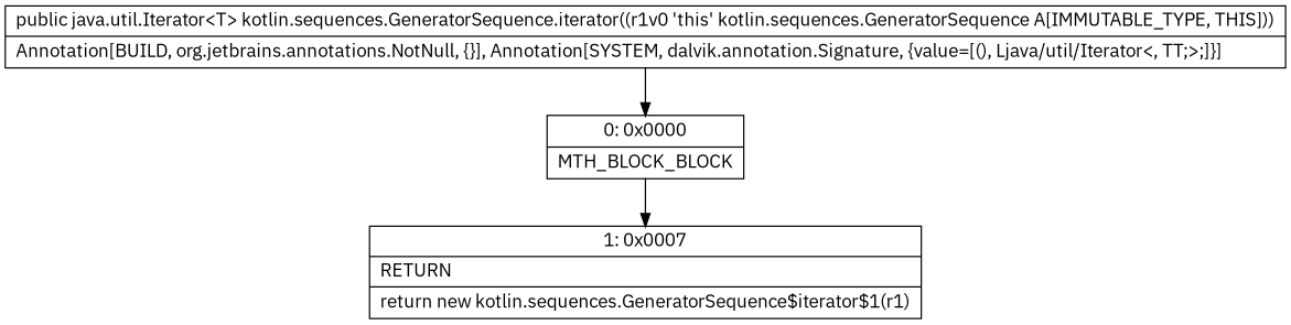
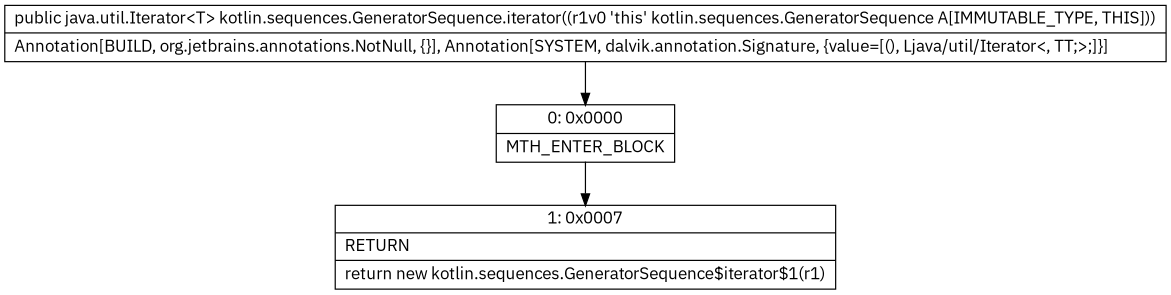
  digraph {
    fontname="IBM Plex Sans"
    node [shape=record fontname="IBM Plex Sans"]
    edge [fontname="IBM Plex Sans"]
-   n1 [label="{0\:\ 0x0000|MTH_BLOCK_BLOCK\l}"]
+   n1 [label="{0\:\ 0x0000|MTH_ENTER_BLOCK\l}"]
    n2 [label="{1\:\ 0x0007|RETURN\l|return new kotlin.sequences.GeneratorSequence$iterator$1(r1)\l}"]
    n3 [label="{public java.util.Iterator\<T\> kotlin.sequences.GeneratorSequence.iterator((r1v0 'this' kotlin.sequences.GeneratorSequence A[IMMUTABLE_TYPE, THIS]))  | Annotation[BUILD, org.jetbrains.annotations.NotNull, \{\}], Annotation[SYSTEM, dalvik.annotation.Signature, \{value=[(), Ljava\/util\/Iterator\<, TT;\>;]\}]\l}"]
    n1 -> n2
    n3 -> n1
  }
